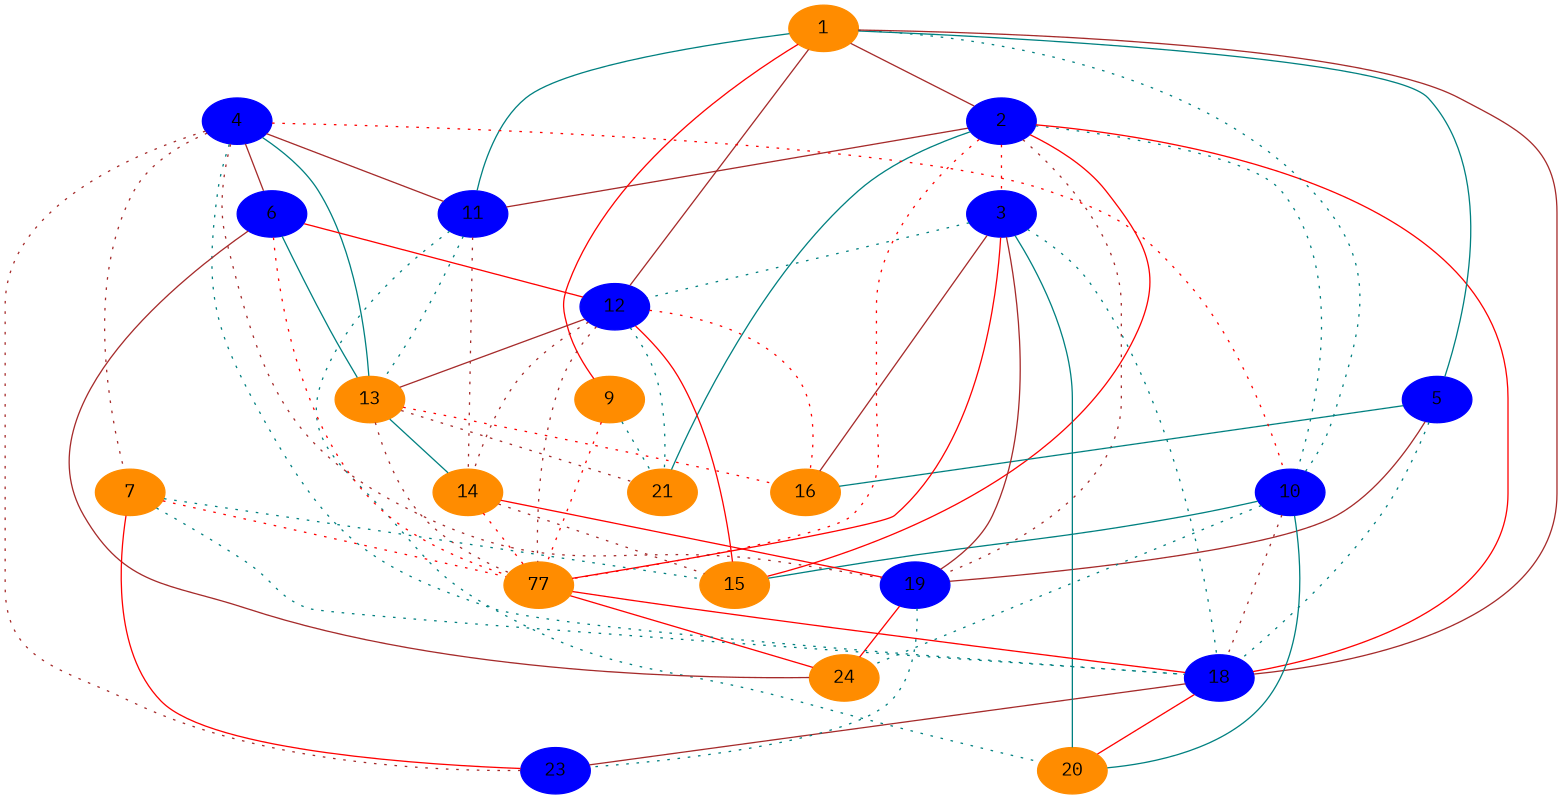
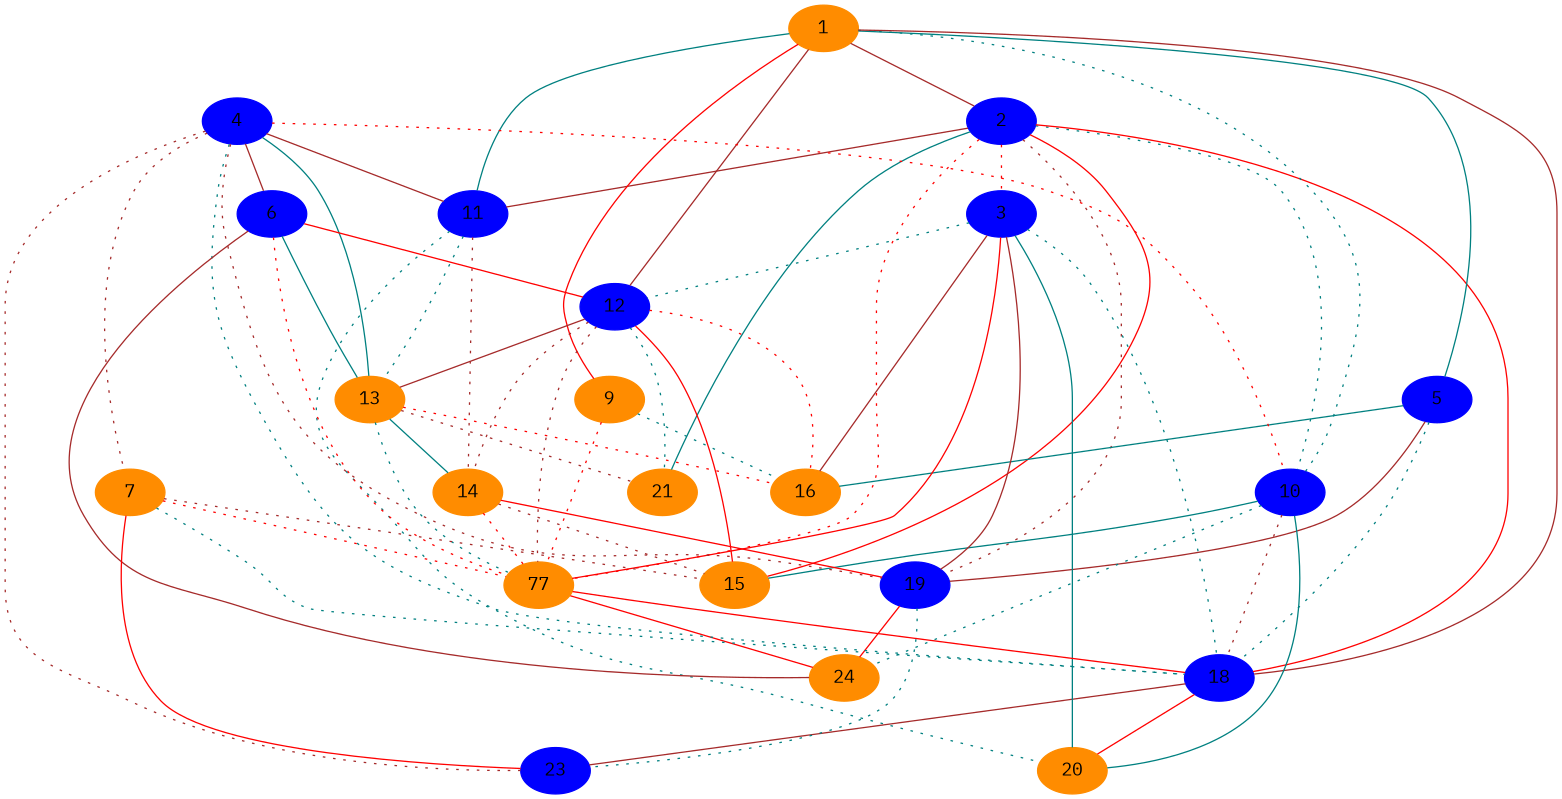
  graph {
    fontname="IBM Plex Mono"
    node [color=blue fontname="IBM Plex Mono" style=filled]
    edge [color=teal fontname="IBM Plex Mono" style=dotted weight=1.0]
    2
    1 [color=darkorange]
    5
    9 [color=darkorange]
    10
    11
    12
    18
    3
    15 [color=darkorange]
    n11 [color=darkorange label=77]
    19
    21 [color=darkorange]
    16 [color=darkorange]
    20 [color=darkorange]
    24 [color=darkorange]
    13 [color=darkorange]
    14 [color=darkorange]
    23
    4
    6
    7 [color=darkorange]
    2 -- 10
    2 -- 11 [color=brown style=solid]
    2 -- 18 [color=red style=solid]
    2 -- 3 [color=red weight=2.0]
    2 -- 15 [color=red style=solid]
    2 -- n11 [color=red weight=2.0]
    2 -- 19 [color=brown weight=2.0]
    2 -- 21 [style=solid]
    1 -- 2 [color=brown style=solid]
    1 -- 5 [style=solid]
    1 -- 9 [color=red style=solid]
    1 -- 10
    1 -- 11 [style=solid weight=2.0]
    1 -- 12 [color=brown style=solid]
    1 -- 18 [color=brown style=solid]
    5 -- 18
    5 -- 19 [color=brown style=solid]
    5 -- 16 [style=solid weight=2.0]
    9 -- n11 [color=red]
-   9 -- 21
+   9 -- 16
    10 -- 18 [color=brown]
    10 -- 15 [style=solid]
    10 -- 20 [style=solid weight=2.0]
    10 -- 24
    11 -- 20
    11 -- 13
    11 -- 14 [color=brown]
    12 -- 15 [color=red style=solid]
    12 -- n11 [color=brown weight=5.0]
    12 -- 21
    12 -- 16 [color=red]
    12 -- 13 [color=brown style=solid]
    12 -- 14 [color=brown weight=2.0]
    18 -- 20 [color=red style=solid]
    18 -- 23 [color=brown style=solid]
    3 -- 12
    3 -- 18 [weight=2.0]
    3 -- n11 [color=red style=solid]
    3 -- 19 [color=brown style=solid weight=2.0]
    3 -- 16 [color=brown style=solid weight=2.0]
    3 -- 20 [style=solid weight=4.0]
    n11 -- 18 [color=red style=solid]
    n11 -- 24 [color=red style=solid]
    19 -- 24 [color=red style=solid weight=2.0]
    19 -- 23
-   13 -- n11 [color=brown]
+   13 -- n11
    13 -- 21 [color=brown]
    13 -- 16 [color=red]
    13 -- 14 [style=solid]
    14 -- 15 [color=brown]
    14 -- n11 [color=red]
    14 -- 19 [color=red style=solid weight=2.0]
    4 -- 10 [color=red]
    4 -- 11 [color=brown style=solid]
    4 -- 18
    4 -- 19 [color=brown]
    4 -- 13 [style=solid]
    4 -- 23 [color=brown]
    4 -- 6 [color=brown style=solid]
    4 -- 7 [color=brown]
    6 -- 12 [color=red style=solid]
    6 -- n11 [color=red]
    6 -- 24 [color=brown style=solid]
    6 -- 13 [style=solid]
    7 -- 18
-   7 -- 15
+   7 -- 15 [color=brown]
    7 -- n11 [color=red]
    7 -- 23 [color=red style=solid]
  }
